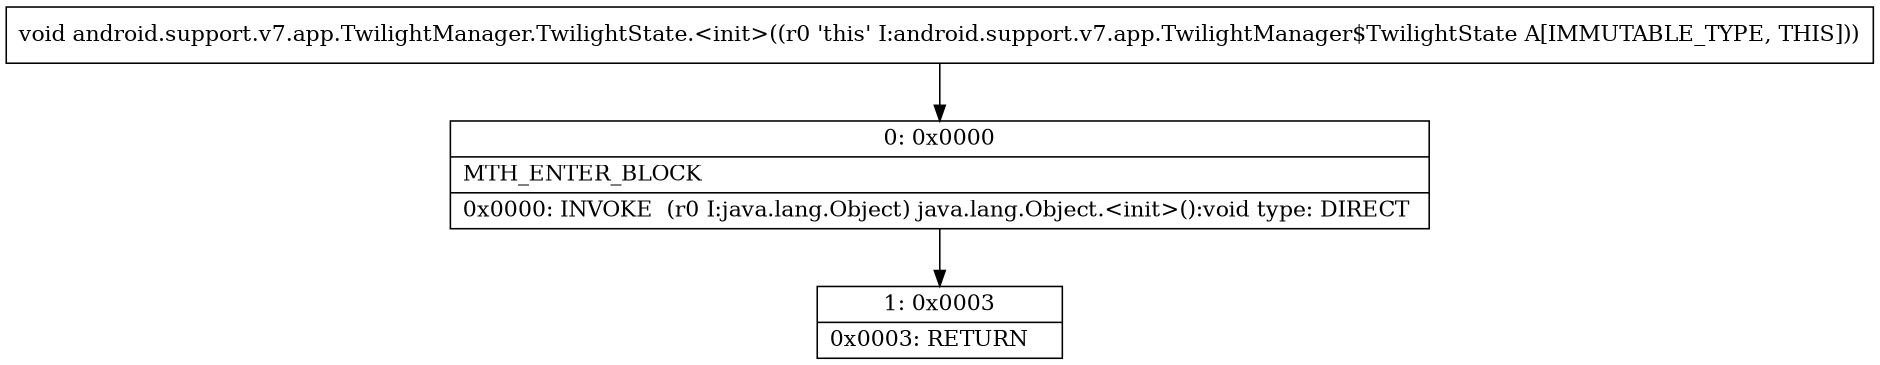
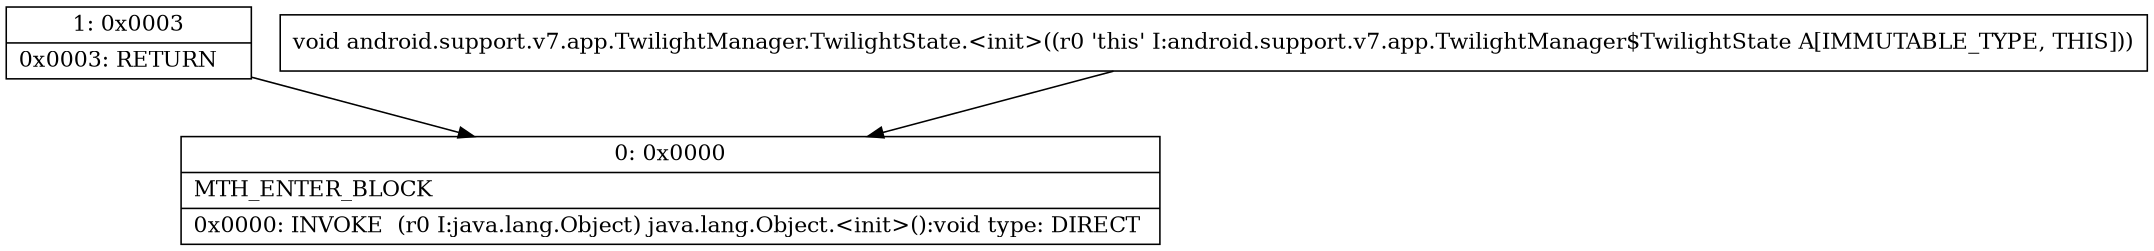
  digraph {
    node [shape=record]
    n1 [label="{0\:\ 0x0000|MTH_ENTER_BLOCK\l|0x0000: INVOKE  (r0 I:java.lang.Object) java.lang.Object.\<init\>():void type: DIRECT \l}"]
    n2 [label="{1\:\ 0x0003|0x0003: RETURN   \l}"]
    n3 [label="{void android.support.v7.app.TwilightManager.TwilightState.\<init\>((r0 'this' I:android.support.v7.app.TwilightManager$TwilightState A[IMMUTABLE_TYPE, THIS])) }"]
-   n1 -> n2
+   n2 -> n1
    n3 -> n1
  }
